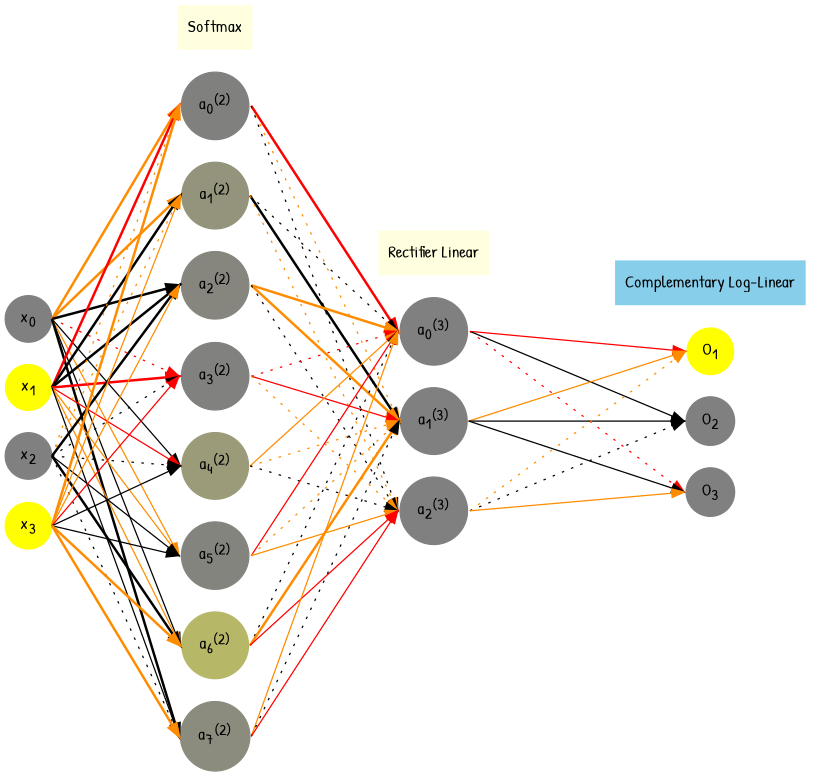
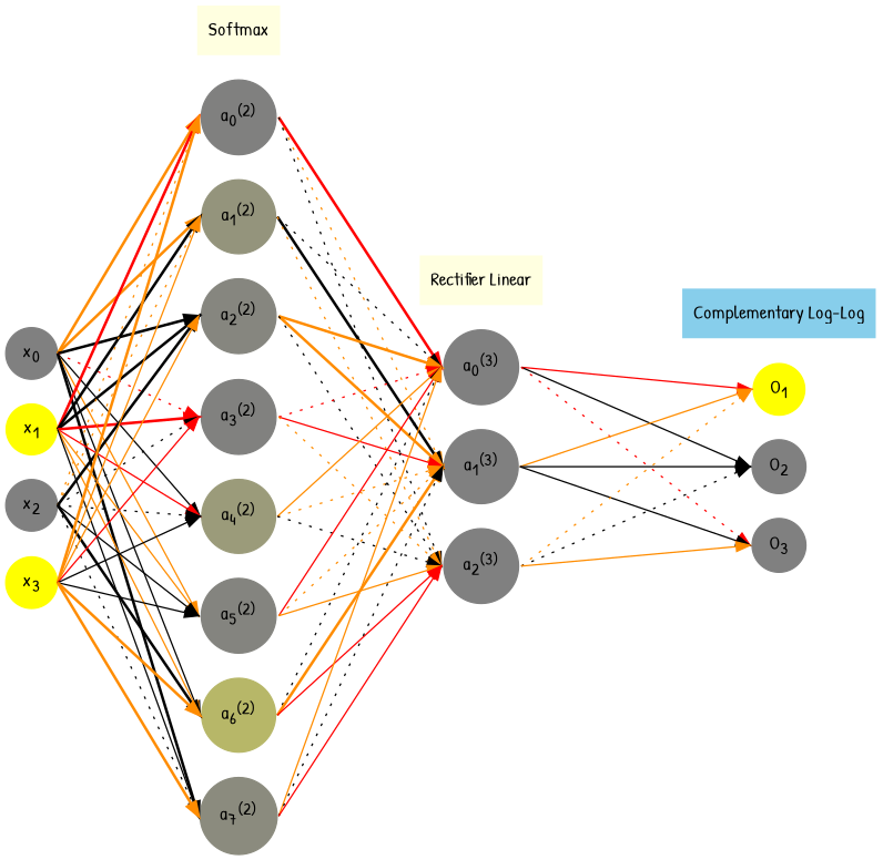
  digraph {
    rankdir=LR
    ranksep=1.4
    splines=false
    fontname="Patrick Hand"
    node [color="0.1667, 0.0, 0.5" fillcolor="0.1667, 0.0, 0.5" shape=circle style=filled fontname="Patrick Hand"]
    edge [headport=w style=solid tailport=e fontname="Patrick Hand" color=darkorange]
    n1 [label=<x<sub>0</sub>>]
    n2 [color="0.1667, 1.0, 1.0" fillcolor="0.1667, 1.0, 1.0" label=<x<sub>1</sub>>]
    n3 [label=<x<sub>2</sub>>]
    n4 [color="0.1667, 1.0, 1.0" fillcolor="0.1667, 1.0, 1.0" label=<x<sub>3</sub>>]
    n5 [color="0.1667, 0.007664, 0.503832" fillcolor="0.1667, 0.007664, 0.503832" label=<a<sub>0</sub><sup>(2)</sup>>]
    n6 [color="0.1667, 0.158893, 0.579446" fillcolor="0.1667, 0.158893, 0.579446" label=<a<sub>1</sub><sup>(2)</sup>>]
    n7 [color="0.1667, 0.052125, 0.526062" fillcolor="0.1667, 0.052125, 0.526062" label=<a<sub>2</sub><sup>(2)</sup>>]
    n8 [color="0.1667, 0.008159, 0.504080" fillcolor="0.1667, 0.008159, 0.504080" label=<a<sub>3</sub><sup>(2)</sup>>]
    n9 [color="0.1667, 0.215055, 0.607527" fillcolor="0.1667, 0.215055, 0.607527" label=<a<sub>4</sub><sup>(2)</sup>>]
    n10 [color="0.1667, 0.038600, 0.519300" fillcolor="0.1667, 0.038600, 0.519300" label=<a<sub>5</sub><sup>(2)</sup>>]
    n11 [color="0.1667, 0.429877, 0.714938" fillcolor="0.1667, 0.429877, 0.714938" label=<a<sub>6</sub><sup>(2)</sup>>]
    n12 [color="0.1667, 0.089628, 0.544814" fillcolor="0.1667, 0.089628, 0.544814" label=<a<sub>7</sub><sup>(2)</sup>>]
    n13 [color="0.1667, 0.000000, 0.500000" fillcolor="0.1667, 0.000000, 0.500000" label=<a<sub>0</sub><sup>(3)</sup>>]
    n14 [color="0.1667, 0.000000, 0.500000" fillcolor="0.1667, 0.000000, 0.500000" label=<a<sub>1</sub><sup>(3)</sup>>]
    n15 [color="0.1667, 0.000000, 0.500000" fillcolor="0.1667, 0.000000, 0.500000" label=<a<sub>2</sub><sup>(3)</sup>>]
    n16 [color="0.1667, 1.0, 1.0" fillcolor="0.1667, 1.0, 1.0" label=<O<sub>1</sub>>]
    n17 [label=<O<sub>2</sub>>]
    n18 [label=<O<sub>3</sub>>]
    n19 [label=Softmax shape=plaintext fillcolor=lightyellow color=darkorange]
    n20 [label="Rectifier Linear" shape=plaintext fillcolor=lightyellow color=darkorange]
-   n21 [label="Complementary Log-Linear" shape=plaintext fillcolor=skyblue color=red]
+   n21 [label="Complementary Log-Log" shape=plaintext fillcolor=skyblue color=red]
    subgraph sub_1 {
      n1
    }
    subgraph sub_2 {
      n2
    }
    subgraph sub_3 {
      n3
    }
    subgraph sub_4 {
      n4
    }
    subgraph sub_5 {
      n5
    }
    subgraph sub_6 {
      n6
    }
    subgraph sub_7 {
      n7
    }
    subgraph sub_8 {
      n8
    }
    subgraph sub_9 {
      n9
    }
    subgraph sub_10 {
      n10
    }
    subgraph sub_11 {
      n11
    }
    subgraph sub_12 {
      n12
    }
    subgraph sub_13 {
      n13
    }
    subgraph sub_14 {
      n14
    }
    subgraph sub_15 {
      n15
    }
    subgraph sub_16 {
      n16
    }
    subgraph sub_17 {
      n17
    }
    subgraph sub_18 {
      n18
    }
    subgraph sub_19 {
      rank=same
      n1
      n2
      n3
      n4
    }
    subgraph sub_20 {
      rank=same
      n5
      n6
      n7
      n8
      n9
      n10
      n11
      n12
    }
    subgraph sub_21 {
      rank=same
      n13
      n14
      n15
    }
    subgraph sub_22 {
      rank=same
      n16
      n17
      n18
    }
    subgraph sub_23 {
      rank=same
      n5
      n19
    }
    subgraph sub_24 {
      rank=same
      n13
      n20
    }
    subgraph sub_25 {
      rank=same
      n16
      n21
    }
    n1 -> n2 [style=invis color=""]
    n1 -> n5 [style=bold]
    n1 -> n6 [style=bold]
    n1 -> n7 [style=bold color=black]
    n1 -> n8 [style=dotted color=red]
    n1 -> n9 [color=black]
    n1 -> n10
    n1 -> n11 [color=black]
    n1 -> n12 [style=bold color=black]
    n2 -> n3 [style=invis color=""]
    n2 -> n5 [style=bold color=red]
    n2 -> n6 [style=bold color=black]
    n2 -> n7 [style=bold color=black]
    n2 -> n8 [style=bold color=red]
    n2 -> n9 [color=red]
    n2 -> n10
    n2 -> n11
    n2 -> n12 [color=black]
    n3 -> n4 [style=invis color=""]
    n3 -> n5 [style=dotted]
    n3 -> n6 [style=dotted]
    n3 -> n7 [style=bold color=black]
    n3 -> n8 [style=dotted color=black]
    n3 -> n9 [style=dotted color=black]
    n3 -> n10 [color=black]
    n3 -> n11 [style=bold color=black]
    n3 -> n12 [style=dotted color=black]
    n4 -> n5 [style=bold]
    n4 -> n6
    n4 -> n7
    n4 -> n8 [color=red]
    n4 -> n9 [color=black]
    n4 -> n10 [color=black]
    n4 -> n11 [style=bold]
    n4 -> n12 [style=bold]
    n5 -> n6 [style=invis color=""]
    n5 -> n13 [style=bold color=red]
    n5 -> n14 [style=dotted]
    n5 -> n15 [style=dotted color=black]
    n6 -> n7 [style=invis color=""]
    n6 -> n13 [style=dotted color=black]
    n6 -> n14 [style=bold color=black]
    n6 -> n15 [style=dotted]
    n7 -> n8 [style=invis color=""]
    n7 -> n13 [style=bold]
    n7 -> n14 [style=bold]
    n7 -> n15 [style=dotted color=black]
    n8 -> n9 [style=invis color=""]
    n8 -> n13 [style=dotted color=red]
    n8 -> n14 [color=red]
    n8 -> n15 [style=dotted]
    n9 -> n10 [style=invis color=""]
    n9 -> n13
    n9 -> n14 [style=dotted]
    n9 -> n15 [style=dotted color=black]
    n10 -> n11 [style=invis color=""]
    n10 -> n13 [color=red]
    n10 -> n14 [style=dotted]
    n10 -> n15
    n11 -> n12 [style=invis color=""]
    n11 -> n13 [style=dotted color=black]
    n11 -> n14 [style=bold]
    n11 -> n15 [color=red]
    n12 -> n13
    n12 -> n14 [style=dotted color=black]
    n12 -> n15 [color=red]
    n13 -> n14 [style=invis color=""]
    n13 -> n16 [color=red]
    n13 -> n17 [color=black]
    n13 -> n18 [style=dotted color=red]
    n14 -> n15 [style=invis color=""]
    n14 -> n16
    n14 -> n17 [color=black]
    n14 -> n18 [color=black]
    n15 -> n16 [style=dotted]
    n15 -> n17 [style=dotted color=black]
    n15 -> n18
    n16 -> n17 [style=invis color=""]
    n17 -> n18 [style=invis color=""]
    n19 -> n5 [style=invis color=""]
    n20 -> n13 [style=invis color=""]
    n21 -> n16 [style=invis color=""]
  }
